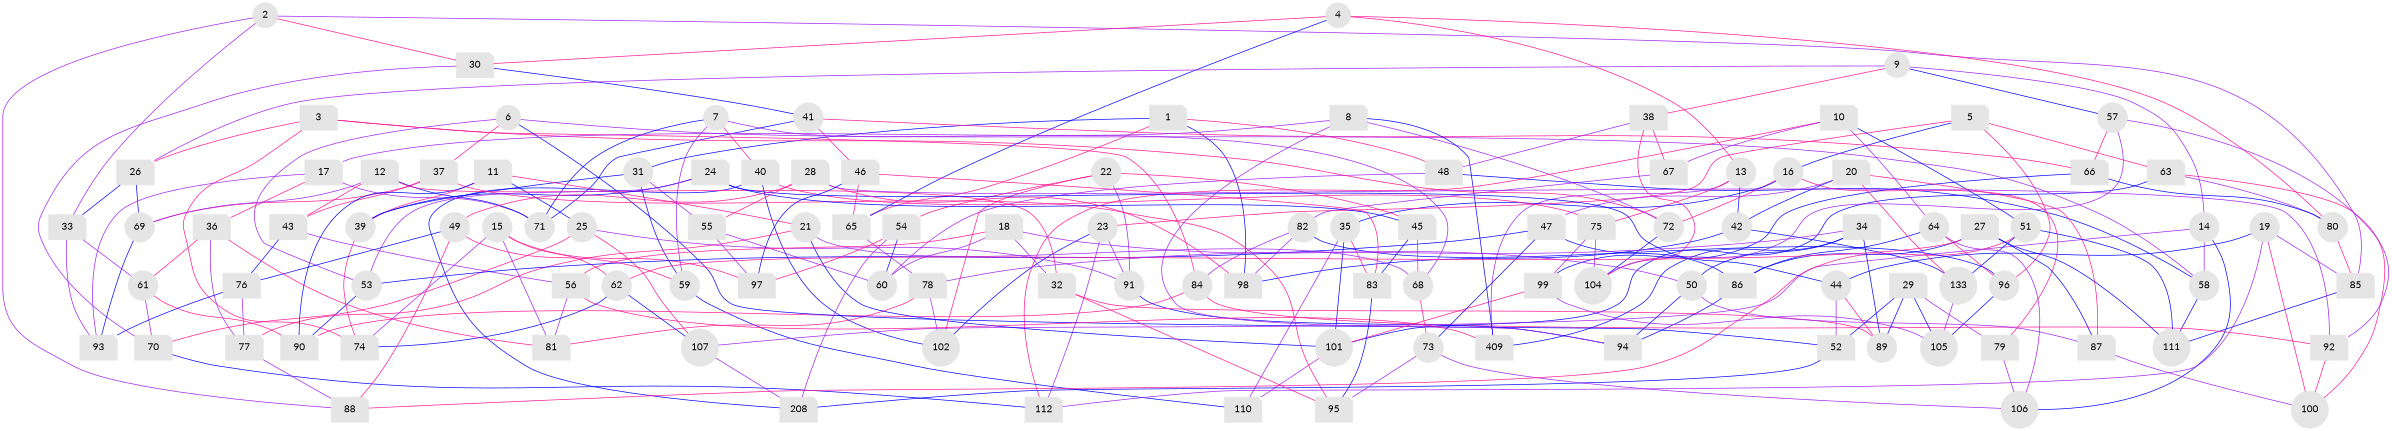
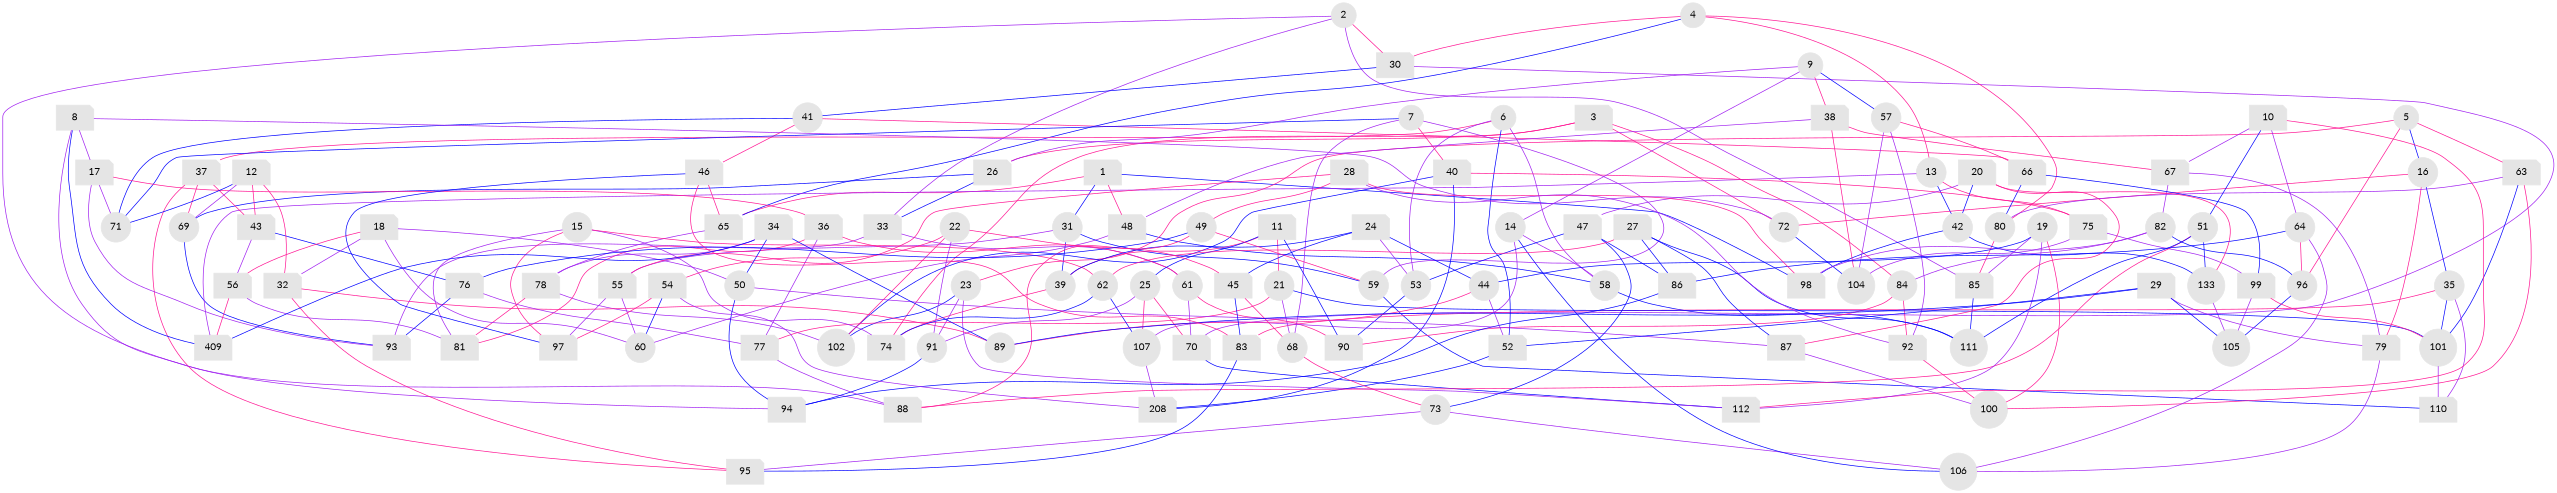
  graph {
    fontname=Lato
    node [color=gray90 fontname=Lato shape=note style=filled]
    edge [color=purple fontname=Lato]
    31 [shape=circle]
    1
    48
    65
    98
    59 [shape=circle]
    39 [shape=circle]
    55
    58 [shape=circle]
    60 [shape=circle]
    78
    2 [shape=circle]
    30
    33
    85
    88
    70
    41 [shape=circle]
    93
    61 [shape=circle]
    111 [shape=circle]
    3
    26
    72 [shape=circle]
    74
    84 [shape=circle]
    69 [shape=circle]
    104 [shape=circle]
    90
    92
    4 [shape=circle]
    13 [shape=circle]
    80 [shape=circle]
    n34 [label=409]
    42 [shape=circle]
    75
    16 [shape=circle]
-   5
+   5 [shape=circle]
    23 [shape=circle]
    63
    96 [shape=circle]
    35 [shape=circle]
    79
    112
    91 [shape=circle]
    102 [shape=circle]
    100 [shape=circle]
    101 [shape=circle]
    105 [shape=circle]
    6 [shape=circle]
    37
    52
    53 [shape=circle]
    43
    95
    n56 [label=208]
    7 [shape=circle]
    40
    68 [shape=circle]
    71 [shape=circle]
    110
    73 [shape=circle]
    8
    17
    94
    36
    9 [shape=circle]
    14 [shape=circle]
    38
    57 [shape=circle]
    106 [shape=circle]
    107 [shape=circle]
    67
    66
    51 [shape=circle]
    10
    64 [shape=circle]
    n78 [label=133 shape=circle]
    86
    82 [shape=circle]
    21 [shape=circle]
    11
    25 [shape=circle]
    77
    12
    32
    89 [shape=circle]
    56
    76
    99
    15 [shape=circle]
    62 [shape=circle]
    81
    97
    83
    18
    50 [shape=circle]
    87
    19 [shape=circle]
    44 [shape=circle]
    20
    47
    22 [shape=circle]
    45
    54
    24
    27
    28
    49 [shape=circle]
    29
    46
    34
    31 -- 59 [color=blue]
    31 -- 39 [color=blue]
    31 -- 55
    1 -- 31 [color=blue]
    1 -- 48 [color=deeppink]
    1 -- 65 [color=deeppink]
    1 -- 98 [color=blue]
    48 -- 58 [color=blue]
    48 -- 60
    65 -- 78
    59 -- 110 [color=blue]
    39 -- 74 [color=deeppink]
    55 -- 60
    55 -- 97
    58 -- 111 [color=blue]
    78 -- 102
    78 -- 81 [color=deeppink]
    2 -- 30 [color=deeppink]
    2 -- 33
    2 -- 85
    2 -- 88
    30 -- 70
    30 -- 41 [color=blue]
    33 -- 93
    33 -- 61
    85 -- 111 [color=blue]
    70 -- 112 [color=blue]
    41 -- 71 [color=blue]
    41 -- 66 [color=deeppink]
    41 -- 46 [color=deeppink]
    61 -- 70
    61 -- 90 [color=deeppink]
    3 -- 26 [color=deeppink]
    3 -- 72 [color=deeppink]
    3 -- 74 [color=deeppink]
    3 -- 84 [color=deeppink]
    26 -- 33 [color=blue]
    26 -- 69 [color=blue]
    72 -- 104 [color=blue]
    84 -- 90 [color=deeppink]
    84 -- 92 [color=deeppink]
    69 -- 93 [color=blue]
    92 -- 100 [color=deeppink]
    4 -- 65 [color=blue]
    4 -- 30 [color=deeppink]
    4 -- 13 [color=deeppink]
    4 -- 80 [color=deeppink]
    13 -- n34
    13 -- 42 [color=blue]
    13 -- 75 [color=deeppink]
    80 -- 85 [color=deeppink]
    42 -- 98 [color=blue]
    42 -- n78 [color=blue]
    75 -- 104
    75 -- 99
    16 -- 72 [color=deeppink]
    16 -- 35 [color=blue]
    16 -- 79 [color=deeppink]
    5 -- 16 [color=blue]
    5 -- 23 [color=deeppink]
    5 -- 63 [color=deeppink]
    5 -- 96 [color=deeppink]
    23 -- 112
    23 -- 91
    23 -- 102 [color=blue]
    63 -- 80
    63 -- 100 [color=deeppink]
    63 -- 101 [color=blue]
    96 -- 105 [color=blue]
    35 -- 101 [color=blue]
    35 -- 110
    35 -- 83 [color=deeppink]
    79 -- 106
    91 -- 94 [color=blue]
    101 -- 110
    6 -- 58
    6 -- 37 [color=deeppink]
    6 -- 52 [color=blue]
    6 -- 53
    37 -- 69 [color=deeppink]
    37 -- 43 [color=deeppink]
    37 -- 95 [color=deeppink]
    52 -- n56 [color=blue]
    53 -- 90 [color=blue]
    43 -- 56
    43 -- 76 [color=blue]
    7 -- 59
    7 -- 40 [color=deeppink]
    7 -- 68
    7 -- 71 [color=blue]
    40 -- 75 [color=deeppink]
    40 -- 102 [color=blue]
    40 -- n56 [color=blue]
    68 -- 73 [color=deeppink]
    73 -- 95
    73 -- 106
    8 -- 72
    8 -- n34 [color=blue]
    8 -- 17
    8 -- 94
    17 -- 93
    17 -- 71
    17 -- 36 [color=deeppink]
    36 -- 61 [color=deeppink]
    36 -- 77
    36 -- 81 [color=deeppink]
    9 -- 26
    9 -- 14
    9 -- 38 [color=deeppink]
    9 -- 57 [color=blue]
    14 -- 58
    14 -- 106 [color=blue]
    14 -- 107
    38 -- 48
    38 -- 104 [color=deeppink]
    38 -- 67 [color=deeppink]
    57 -- 104
    57 -- 92
    57 -- 66 [color=deeppink]
    107 -- n56
+   67 -- 79
    67 -- 82
    66 -- 80 [color=blue]
    66 -- 99 [color=blue]
    51 -- 88 [color=deeppink]
    51 -- 111 [color=blue]
    51 -- n78 [color=blue]
    10 -- 112 [color=deeppink]
    10 -- 67
    10 -- 51 [color=blue]
    10 -- 64
    64 -- 96 [color=deeppink]
    64 -- 106
    64 -- 86 [color=blue]
    n78 -- 105
    86 -- 94 [color=blue]
    82 -- 98
    82 -- 84
    82 -- 96 [color=blue]
    21 -- 101 [color=blue]
    21 -- 68
    21 -- 77 [color=deeppink]
    11 -- 39 [color=deeppink]
    11 -- 90 [color=blue]
    11 -- 21 [color=deeppink]
    11 -- 25 [color=blue]
    25 -- 70 [color=deeppink]
    25 -- 91
    25 -- 107 [color=deeppink]
    77 -- 88
    12 -- 69
    12 -- 43 [color=deeppink]
    12 -- 71 [color=blue]
    12 -- 32 [color=deeppink]
    32 -- 95 [color=deeppink]
    32 -- 89 [color=deeppink]
    56 -- n34 [color=deeppink]
    56 -- 81
    76 -- 93 [color=blue]
    76 -- 77
    99 -- 101 [color=deeppink]
    99 -- 105
    15 -- 74
    15 -- 62 [color=deeppink]
    15 -- 81
    15 -- 97 [color=deeppink]
    62 -- 74 [color=blue]
    62 -- 107 [color=blue]
    83 -- 95 [color=blue]
    18 -- 60
    18 -- 32
    18 -- 56 [color=deeppink]
    18 -- 50
    50 -- 94 [color=blue]
    50 -- 87
    87 -- 100
    19 -- 85
    19 -- 112
    19 -- 100 [color=deeppink]
    19 -- 44 [color=blue]
    44 -- 52
    44 -- 89 [color=deeppink]
    20 -- 42 [color=blue]
    20 -- n78 [color=deeppink]
    20 -- 87 [color=deeppink]
    20 -- 47
    47 -- 53 [color=blue]
    47 -- 73 [color=blue]
    47 -- 86 [color=blue]
    22 -- 91
    22 -- 102 [color=deeppink]
    22 -- 45 [color=deeppink]
    22 -- 54 [color=deeppink]
    45 -- 68 [color=deeppink]
    45 -- 83 [color=blue]
    54 -- 60 [color=blue]
    54 -- n56
    54 -- 97 [color=deeppink]
    24 -- 39 [color=blue]
    24 -- 53
    24 -- 44 [color=blue]
    24 -- 45 [color=blue]
    27 -- 111 [color=blue]
    27 -- 86 [color=blue]
    27 -- 62 [color=deeppink]
    27 -- 87 [color=blue]
    28 -- 98 [color=deeppink]
    28 -- 55 [color=deeppink]
    28 -- 92
    28 -- 49 [color=deeppink]
    49 -- 59 [color=deeppink]
    49 -- 88 [color=deeppink]
    49 -- 76 [color=blue]
    29 -- 79
    29 -- 105 [color=blue]
    29 -- 52 [color=blue]
    29 -- 89 [color=blue]
    46 -- 65 [color=deeppink]
    46 -- 97 [color=blue]
    46 -- 83 [color=deeppink]
    34 -- 78
    34 -- n34 [color=blue]
    34 -- 89 [color=blue]
    34 -- 50 [color=blue]
  }
